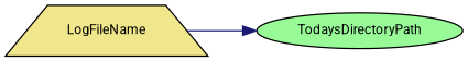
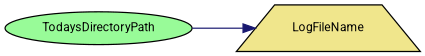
  digraph {
    rankdir=LR
    fontname=Roboto
    node [color=black fontname=Roboto fontsize=10 style=filled]
    n1 [fillcolor=khaki fontcolor=black height=0.2 label=LogFileName shape=trapezium width=0.4]
    n2 [fillcolor=palegreen height=0.2 label=TodaysDirectoryPath shape=ellipse width=0.4]
-   n1 -> n2 [color=midnightblue fontname=Roboto fontsize=10 labelfontname=Helvetica labelfontsize=10 style=solid]
+   n2 -> n1 [color=midnightblue fontname=Roboto fontsize=10 labelfontname=Helvetica labelfontsize=10 style=solid]
  }
